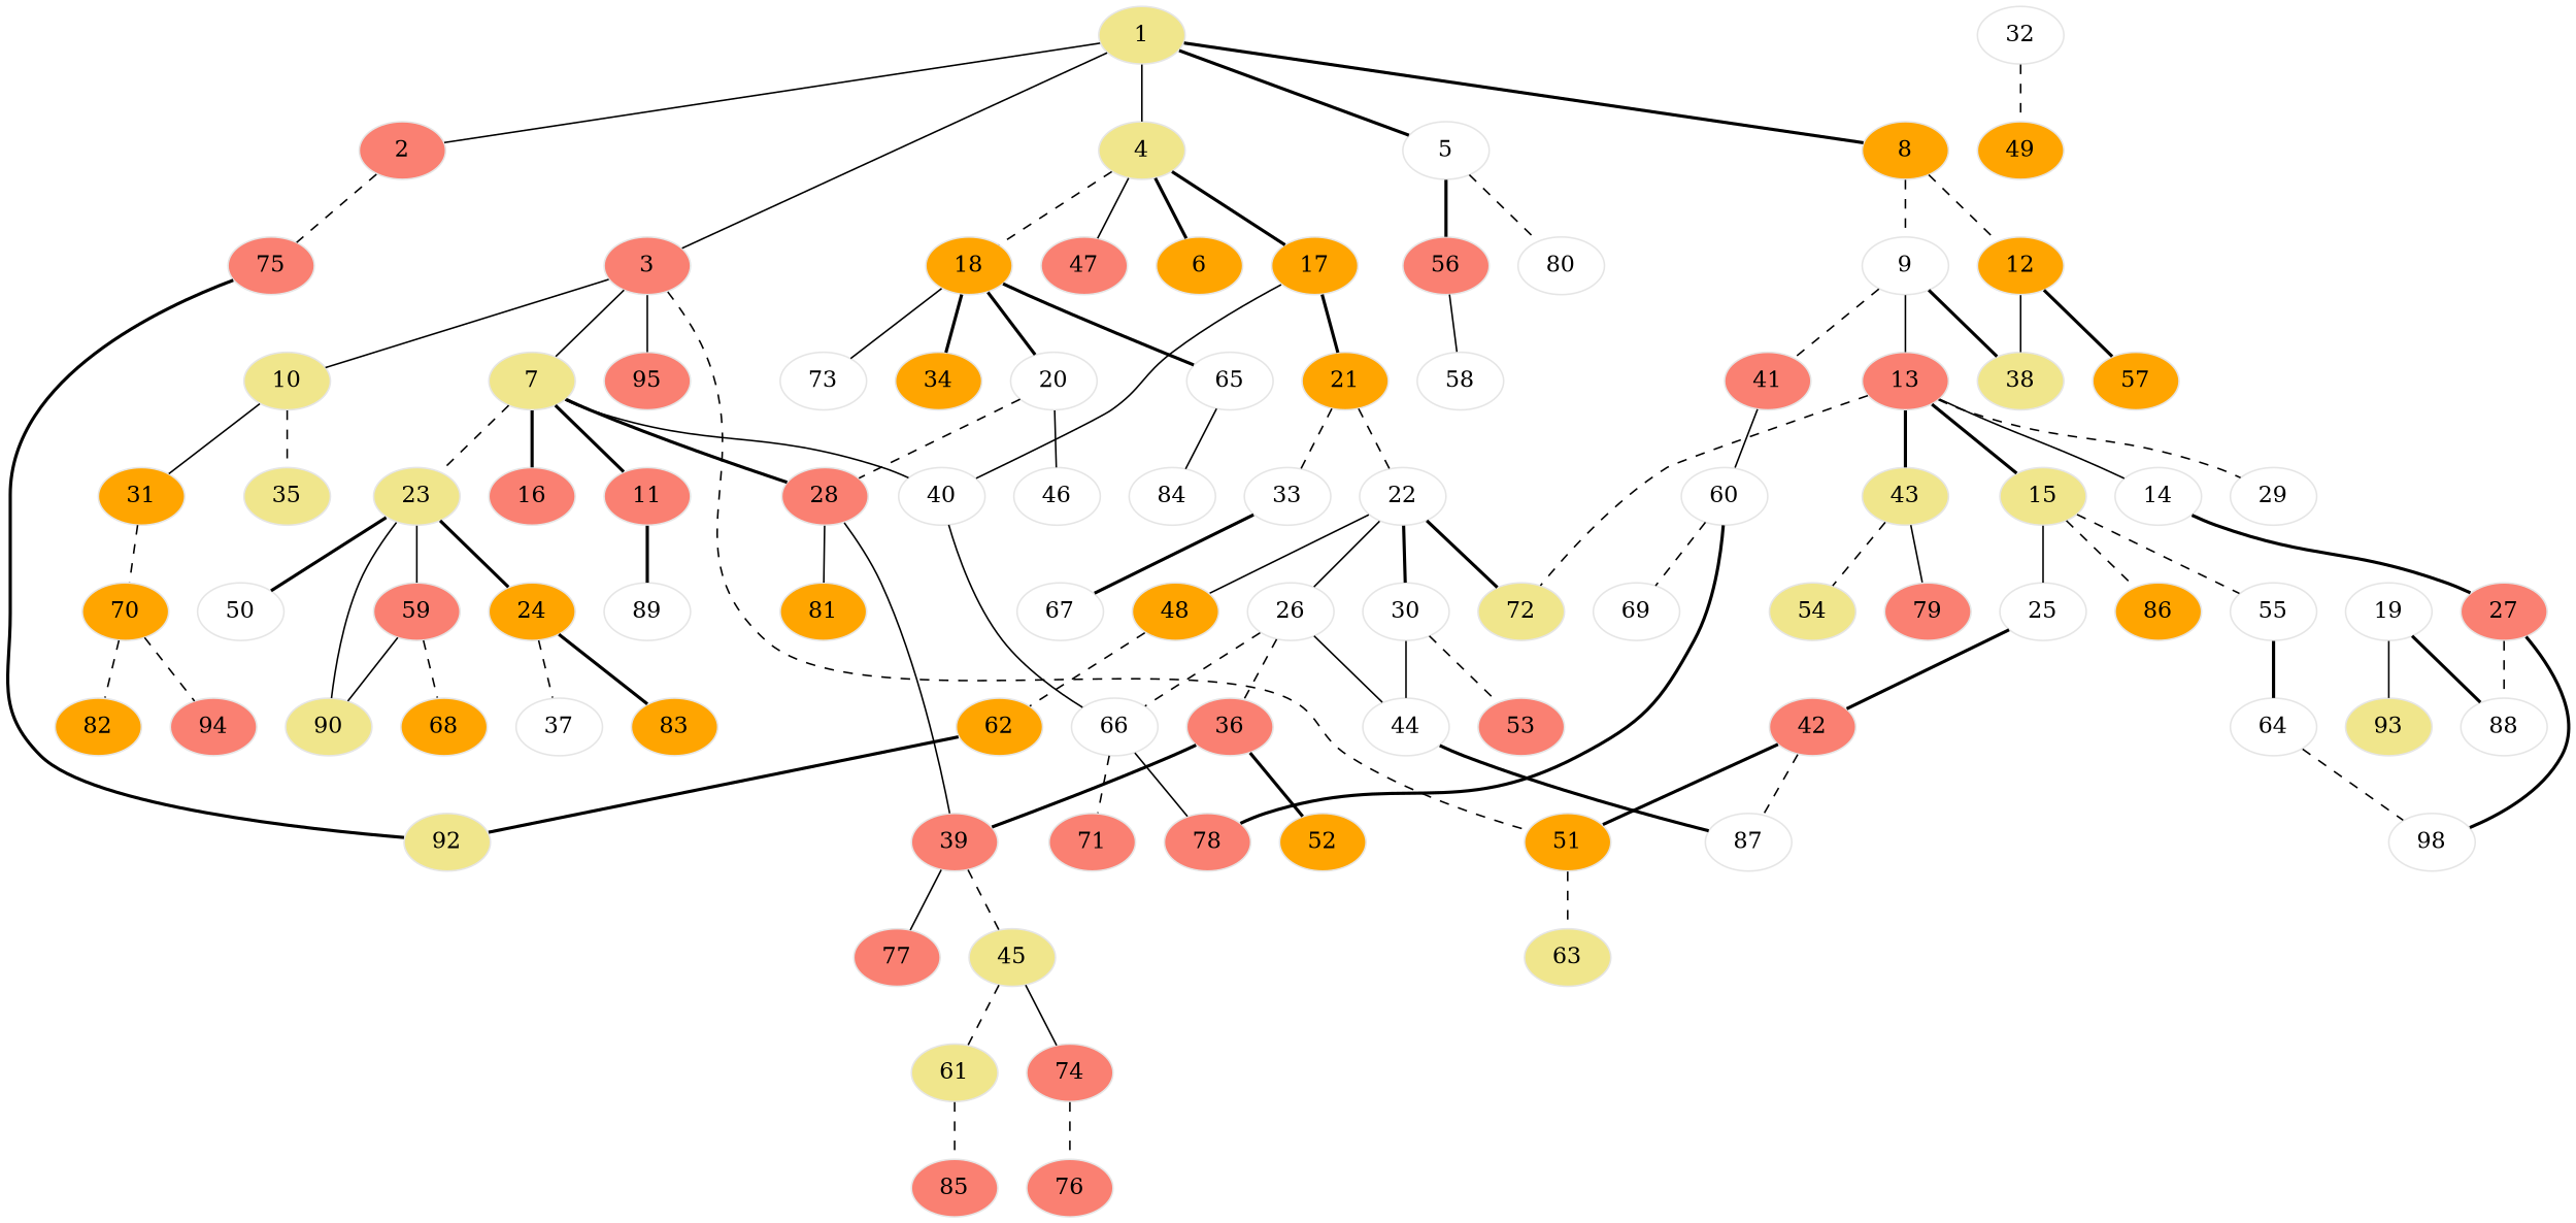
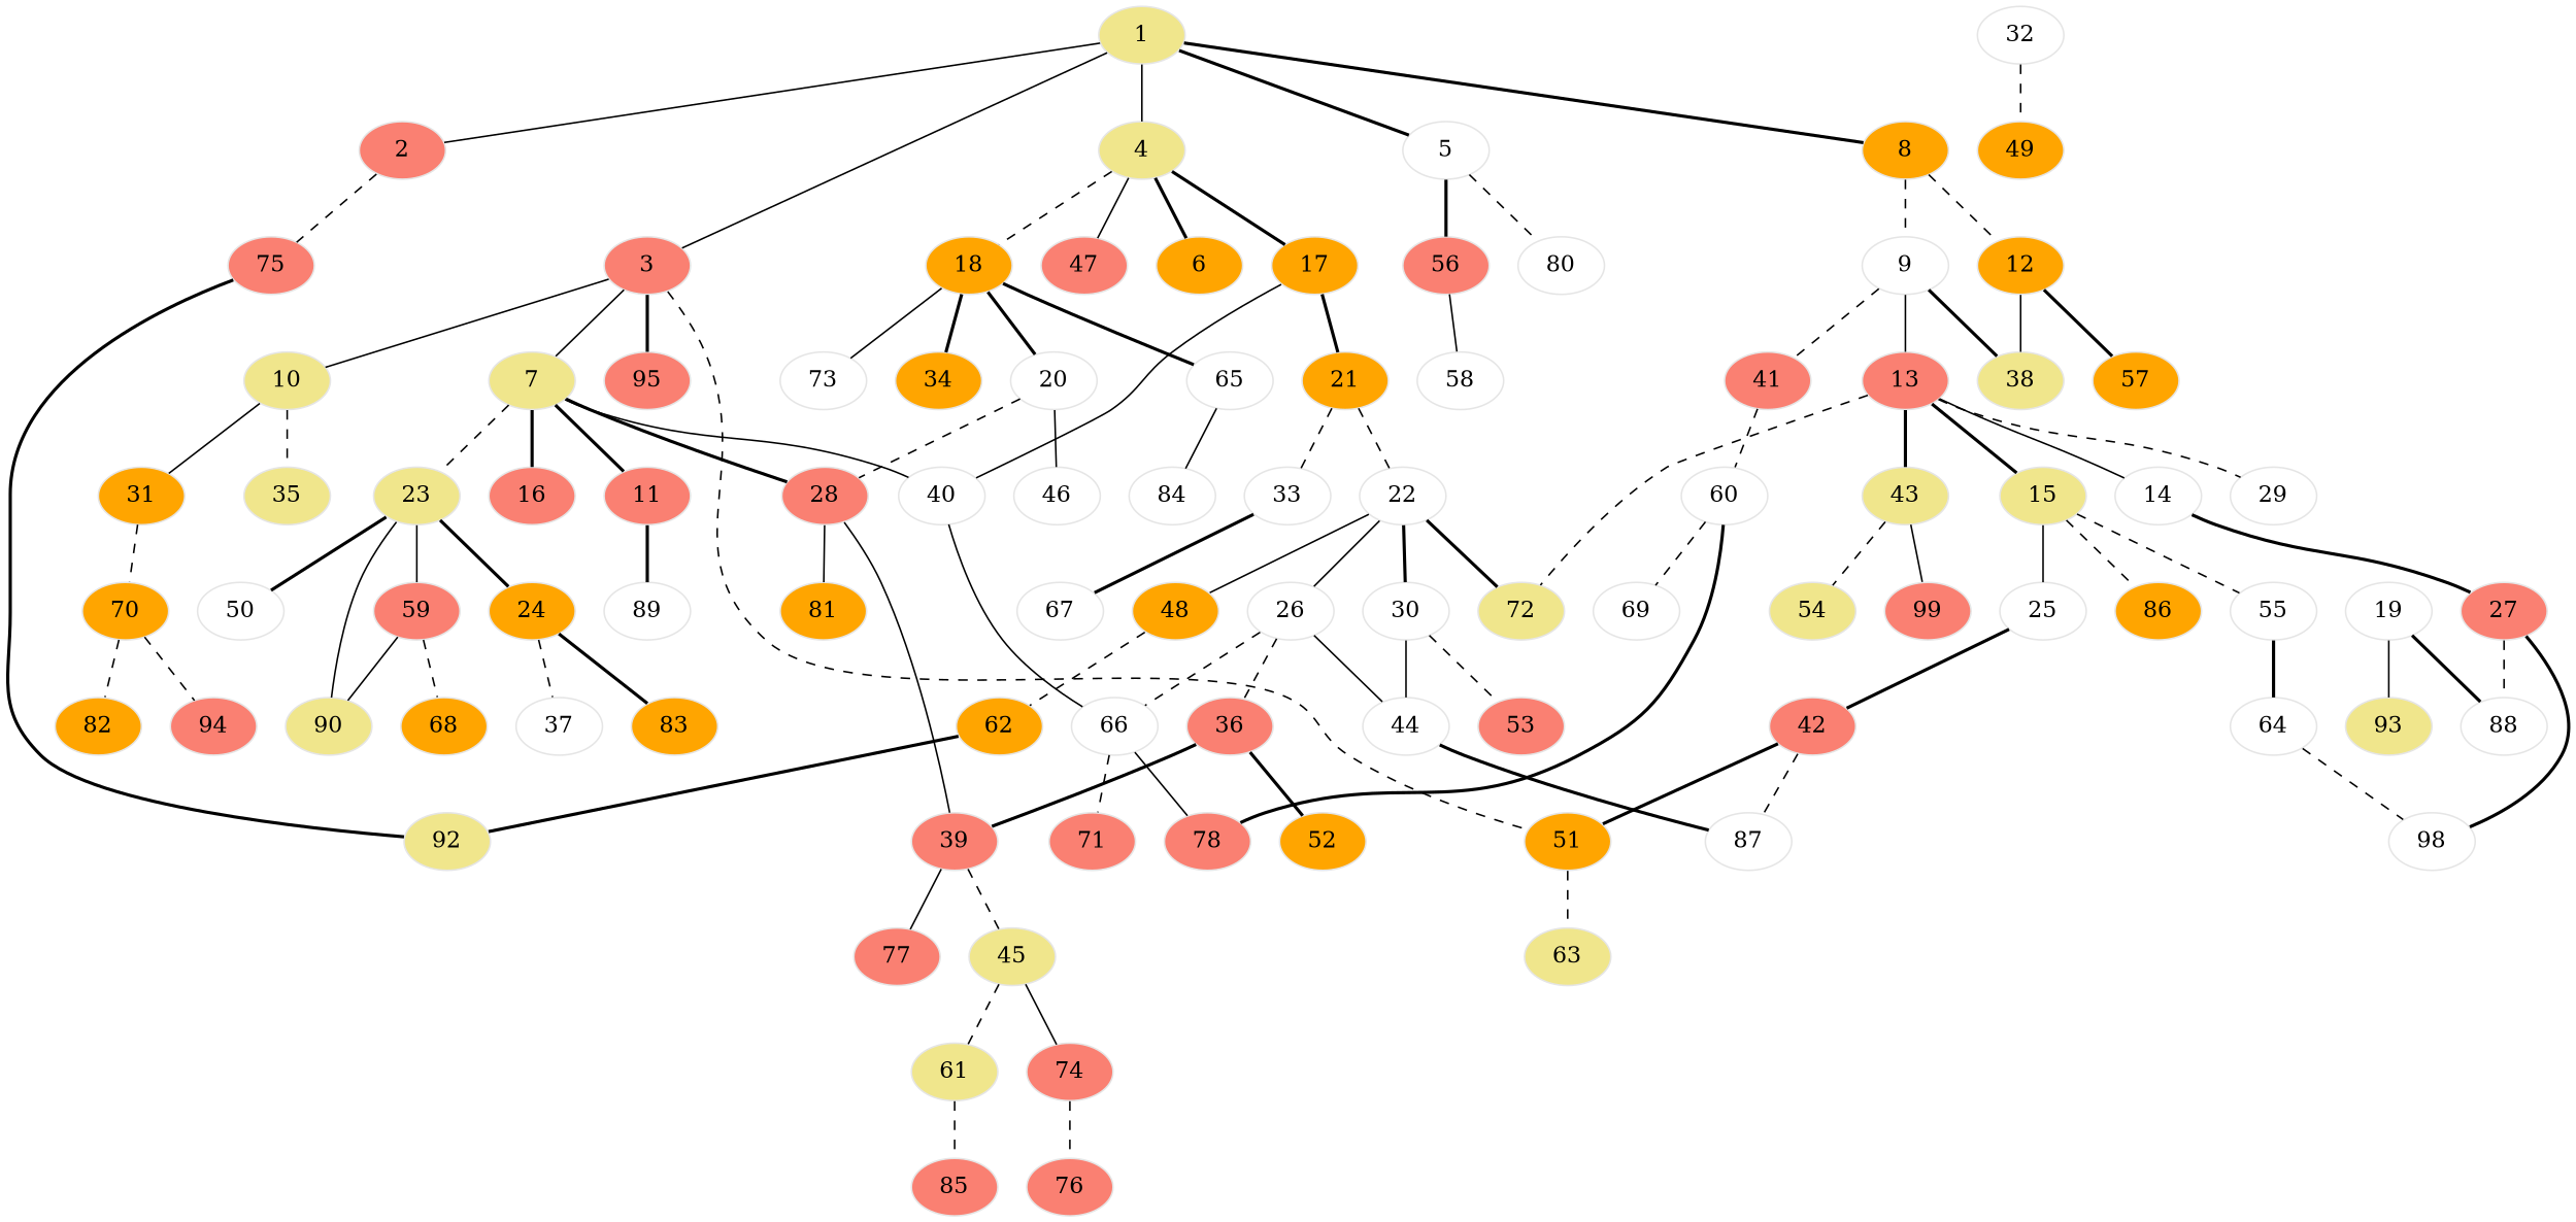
  graph {
    node [color=gray90 fillcolor=white style=filled]
    edge [style=dashed]
    1 [fillcolor=khaki]
    2 [fillcolor=salmon]
    3 [fillcolor=salmon]
    4 [fillcolor=khaki]
    5
    8 [fillcolor=orange]
    75 [fillcolor=salmon]
    7 [fillcolor=khaki]
    10 [fillcolor=khaki]
    51 [fillcolor=orange]
    95 [fillcolor=salmon]
    6 [fillcolor=orange]
    17 [fillcolor=orange]
    18 [fillcolor=orange]
    47 [fillcolor=salmon]
    56 [fillcolor=salmon]
    80
    9
    12 [fillcolor=orange]
    92 [fillcolor=khaki]
    11 [fillcolor=salmon]
    16 [fillcolor=salmon]
    23 [fillcolor=khaki]
    40
    28 [fillcolor=salmon]
    31 [fillcolor=orange]
    35 [fillcolor=khaki]
    63 [fillcolor=khaki]
    21 [fillcolor=orange]
    20
    34 [fillcolor=orange]
    65
    73
    58
    89
    19
    88
    93 [fillcolor=khaki]
    24 [fillcolor=orange]
    50
    59 [fillcolor=salmon]
    90 [fillcolor=khaki]
    66
    13 [fillcolor=salmon]
    41 [fillcolor=salmon]
    38 [fillcolor=khaki]
    57 [fillcolor=orange]
    14
    15 [fillcolor=khaki]
    29
    43 [fillcolor=khaki]
    72 [fillcolor=khaki]
    49 [fillcolor=orange]
    32
    60
    70 [fillcolor=orange]
    27 [fillcolor=salmon]
    25
    55
    86 [fillcolor=orange]
    54 [fillcolor=khaki]
-   79 [fillcolor=salmon]
+   79 [fillcolor=salmon label=99]
    n63 [label=98]
    42 [fillcolor=salmon]
    64
    22
    33
    46
    84
    39 [fillcolor=salmon]
    81 [fillcolor=orange]
    26
    30
    48 [fillcolor=orange]
    67
    36 [fillcolor=salmon]
    44
    53 [fillcolor=salmon]
    62 [fillcolor=orange]
    37
    83 [fillcolor=orange]
    68 [fillcolor=orange]
    87
    52 [fillcolor=orange]
    78 [fillcolor=salmon]
    71 [fillcolor=salmon]
    45 [fillcolor=khaki]
    77 [fillcolor=salmon]
    82 [fillcolor=orange]
    94 [fillcolor=salmon]
    61 [fillcolor=khaki]
    74 [fillcolor=salmon]
    69
    85 [fillcolor=salmon]
    76 [fillcolor=salmon]
    1 -- 2 [style=solid]
    1 -- 3 [style=solid]
    1 -- 4 [style=solid]
    1 -- 5 [style=bold]
    1 -- 8 [style=bold]
    2 -- 75
    3 -- 7 [style=solid]
    3 -- 10 [style=solid]
    3 -- 51
-   3 -- 95 [style=solid]
+   3 -- 95 [style=bold]
    4 -- 6 [style=bold]
    4 -- 17 [style=bold]
    4 -- 18
    4 -- 47 [style=solid]
    5 -- 56 [style=bold]
    5 -- 80
    8 -- 9
    8 -- 12
    75 -- 92 [style=bold]
    7 -- 11 [style=bold]
    7 -- 16 [style=bold]
    7 -- 23
    7 -- 40 [style=solid]
    7 -- 28 [style=bold]
    10 -- 31 [style=solid]
    10 -- 35
    51 -- 63
    17 -- 40 [style=solid]
    17 -- 21 [style=bold]
    18 -- 20 [style=bold]
    18 -- 34 [style=bold]
    18 -- 65 [style=bold]
    18 -- 73 [style=solid]
    56 -- 58 [style=solid]
    9 -- 13 [style=solid]
    9 -- 41
    9 -- 38 [style=bold]
    12 -- 38 [style=solid]
    12 -- 57 [style=bold]
    11 -- 89 [style=bold]
    23 -- 24 [style=bold]
    23 -- 50 [style=bold]
    23 -- 59 [style=solid]
    23 -- 90 [style=solid]
    40 -- 66 [style=solid]
    28 -- 39 [style=solid]
    28 -- 81 [style=solid]
    31 -- 70
    21 -- 22
    21 -- 33
    20 -- 28
    20 -- 46 [style=solid]
    65 -- 84 [style=solid]
    19 -- 88 [style=bold]
    19 -- 93 [style=solid]
    24 -- 37
    24 -- 83 [style=bold]
    59 -- 90 [style=solid]
    59 -- 68
    66 -- 78 [style=solid]
    66 -- 71
    13 -- 14 [style=solid]
    13 -- 15 [style=bold]
    13 -- 29
    13 -- 43 [style=bold]
    13 -- 72
-   41 -- 60 [style=solid]
+   41 -- 60
    14 -- 27 [style=bold]
    15 -- 25 [style=solid]
    15 -- 55
    15 -- 86
    43 -- 54
    43 -- 79 [style=solid]
    32 -- 49
    60 -- 78 [style=bold]
    60 -- 69
    70 -- 82
    70 -- 94
    27 -- 88
    27 -- n63 [style=bold]
    25 -- 42 [style=bold]
    55 -- 64 [style=bold]
    42 -- 51 [style=bold]
    42 -- 87
    64 -- n63
    22 -- 72 [style=bold]
    22 -- 26 [style=solid]
    22 -- 30 [style=bold]
    22 -- 48 [style=solid]
    33 -- 67 [style=bold]
    39 -- 45
    39 -- 77 [style=solid]
    26 -- 66
    26 -- 36
    26 -- 44 [style=solid]
    30 -- 44 [style=solid]
    30 -- 53
    48 -- 62
    36 -- 39 [style=bold]
    36 -- 52 [style=bold]
    44 -- 87 [style=bold]
    62 -- 92 [style=bold]
    45 -- 61
    45 -- 74 [style=solid]
    61 -- 85
    74 -- 76
  }
